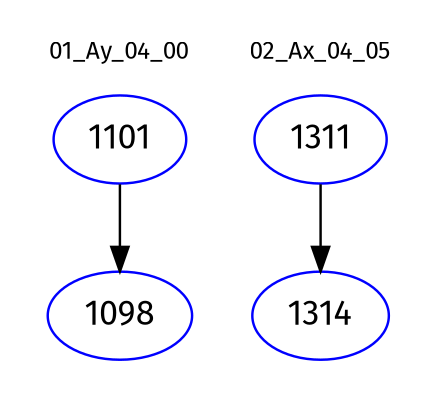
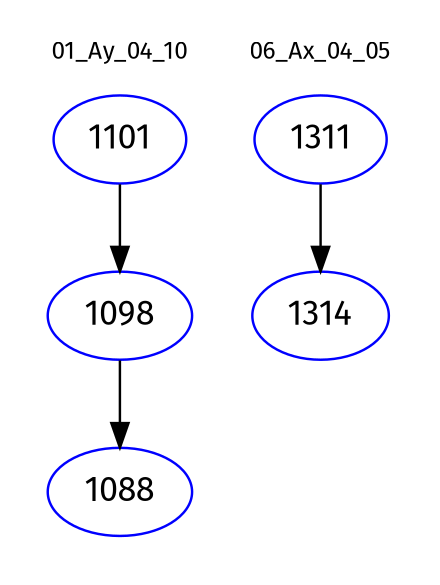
  digraph {
    fontname="Fira Sans"
    node [color=blue fontname="Fira Sans"]
    edge [color=black fontname="Fira Sans"]
    n1 [label=1098]
+   n2 [label=1088]
    n3 [label=1101]
    n4 [label=1311]
    n5 [label=1314]
    subgraph cluster_1 {
      color=white
      fontsize=10
-     label="01_Ay_04_00"
+     label="01_Ay_04_10"
      n1
+     n2
      n3
    }
    subgraph cluster_2 {
      color=white
      fontsize=10
-     label="02_Ax_04_05"
+     label="06_Ax_04_05"
      n4
      n5
    }
+   n1 -> n2
    n3 -> n1
    n4 -> n5
  }
